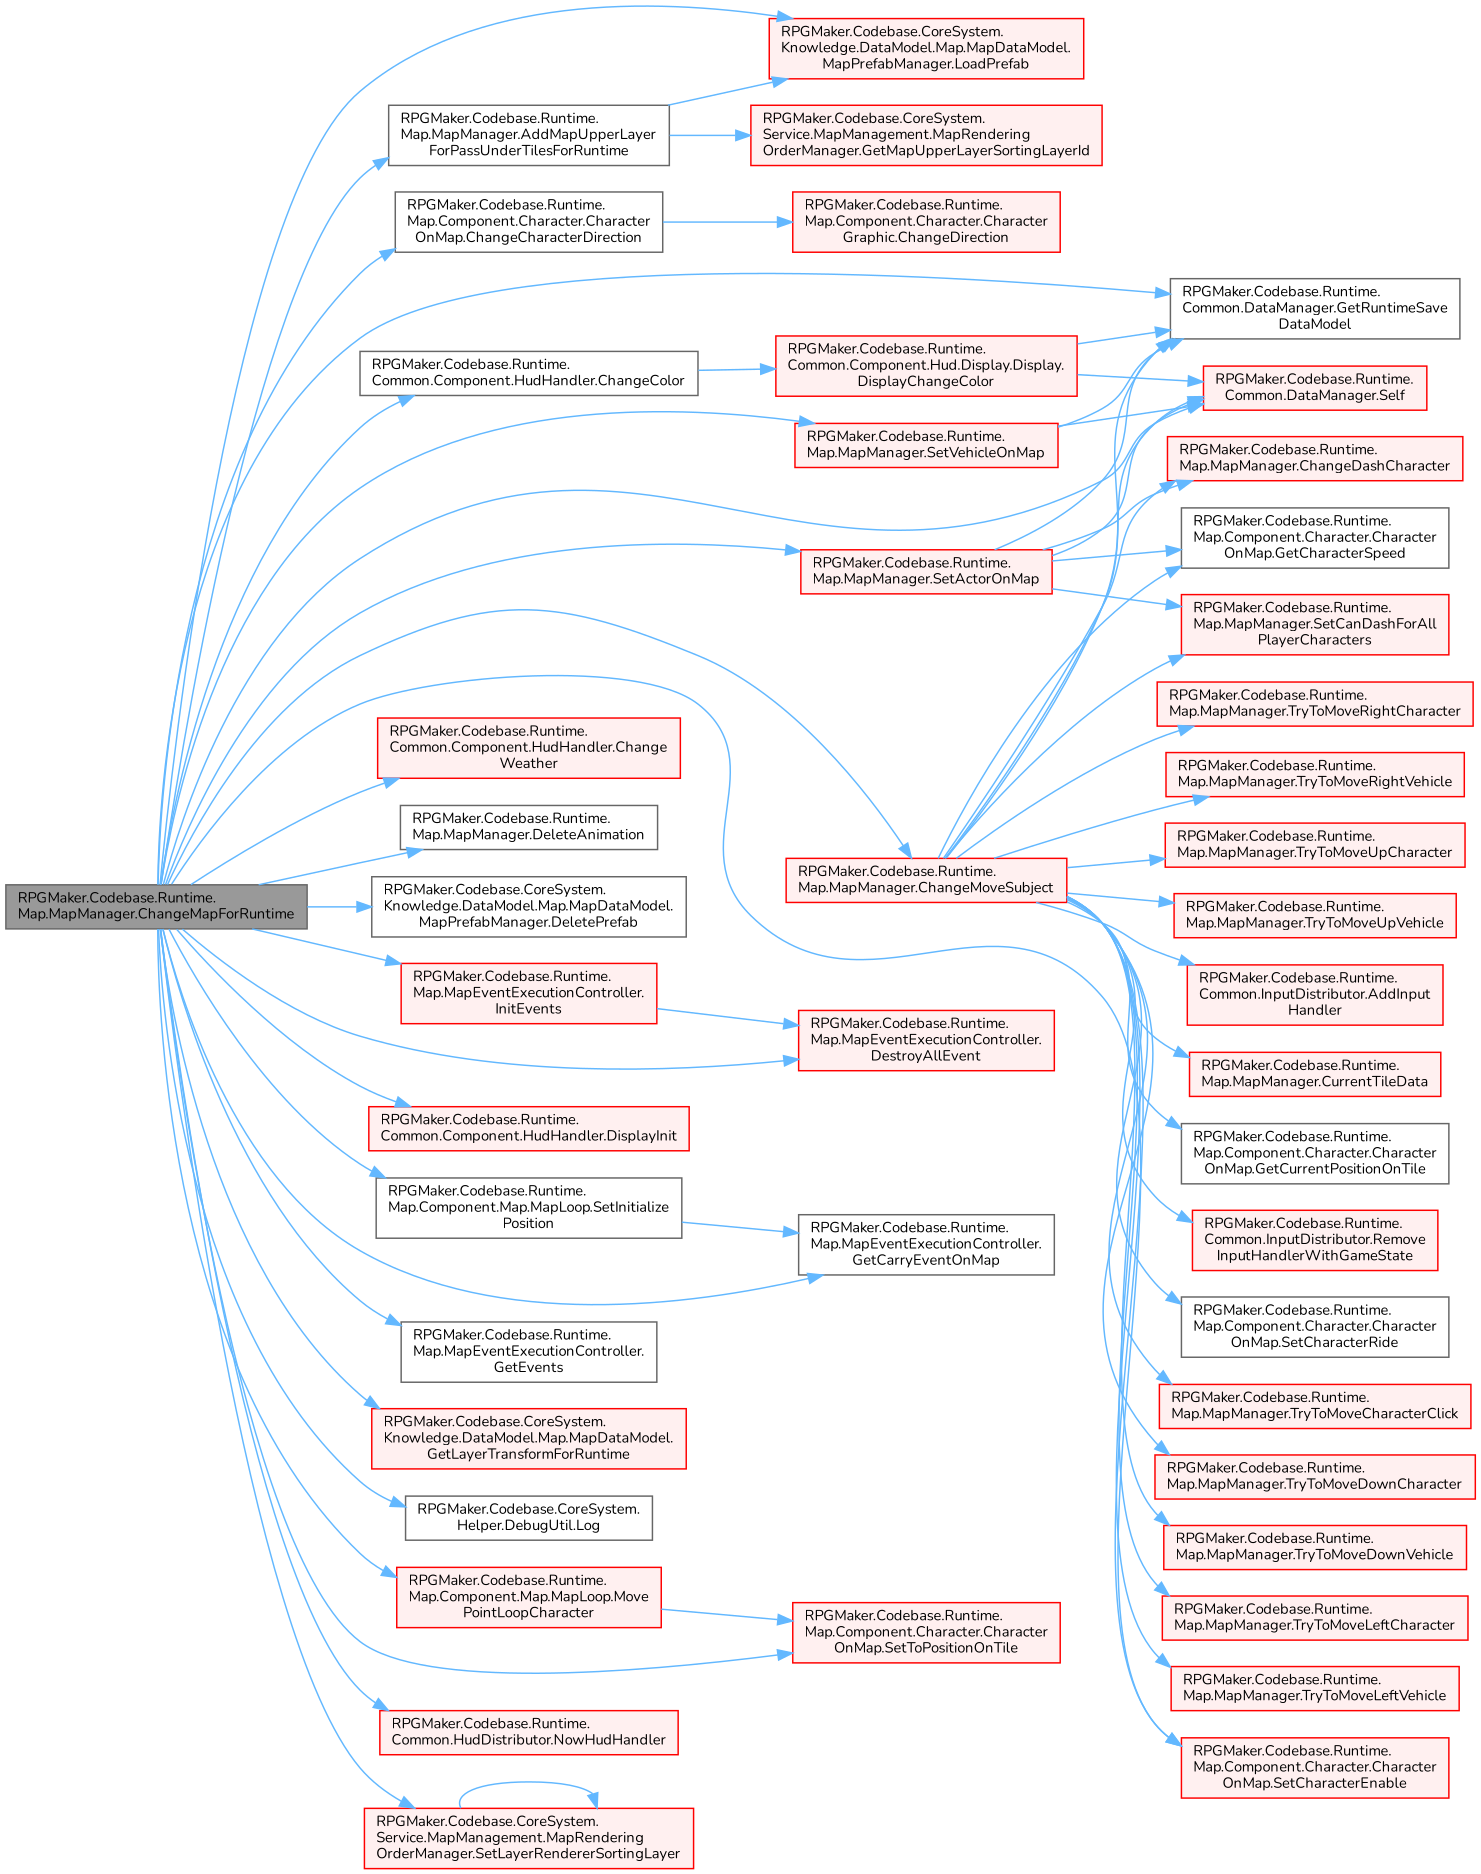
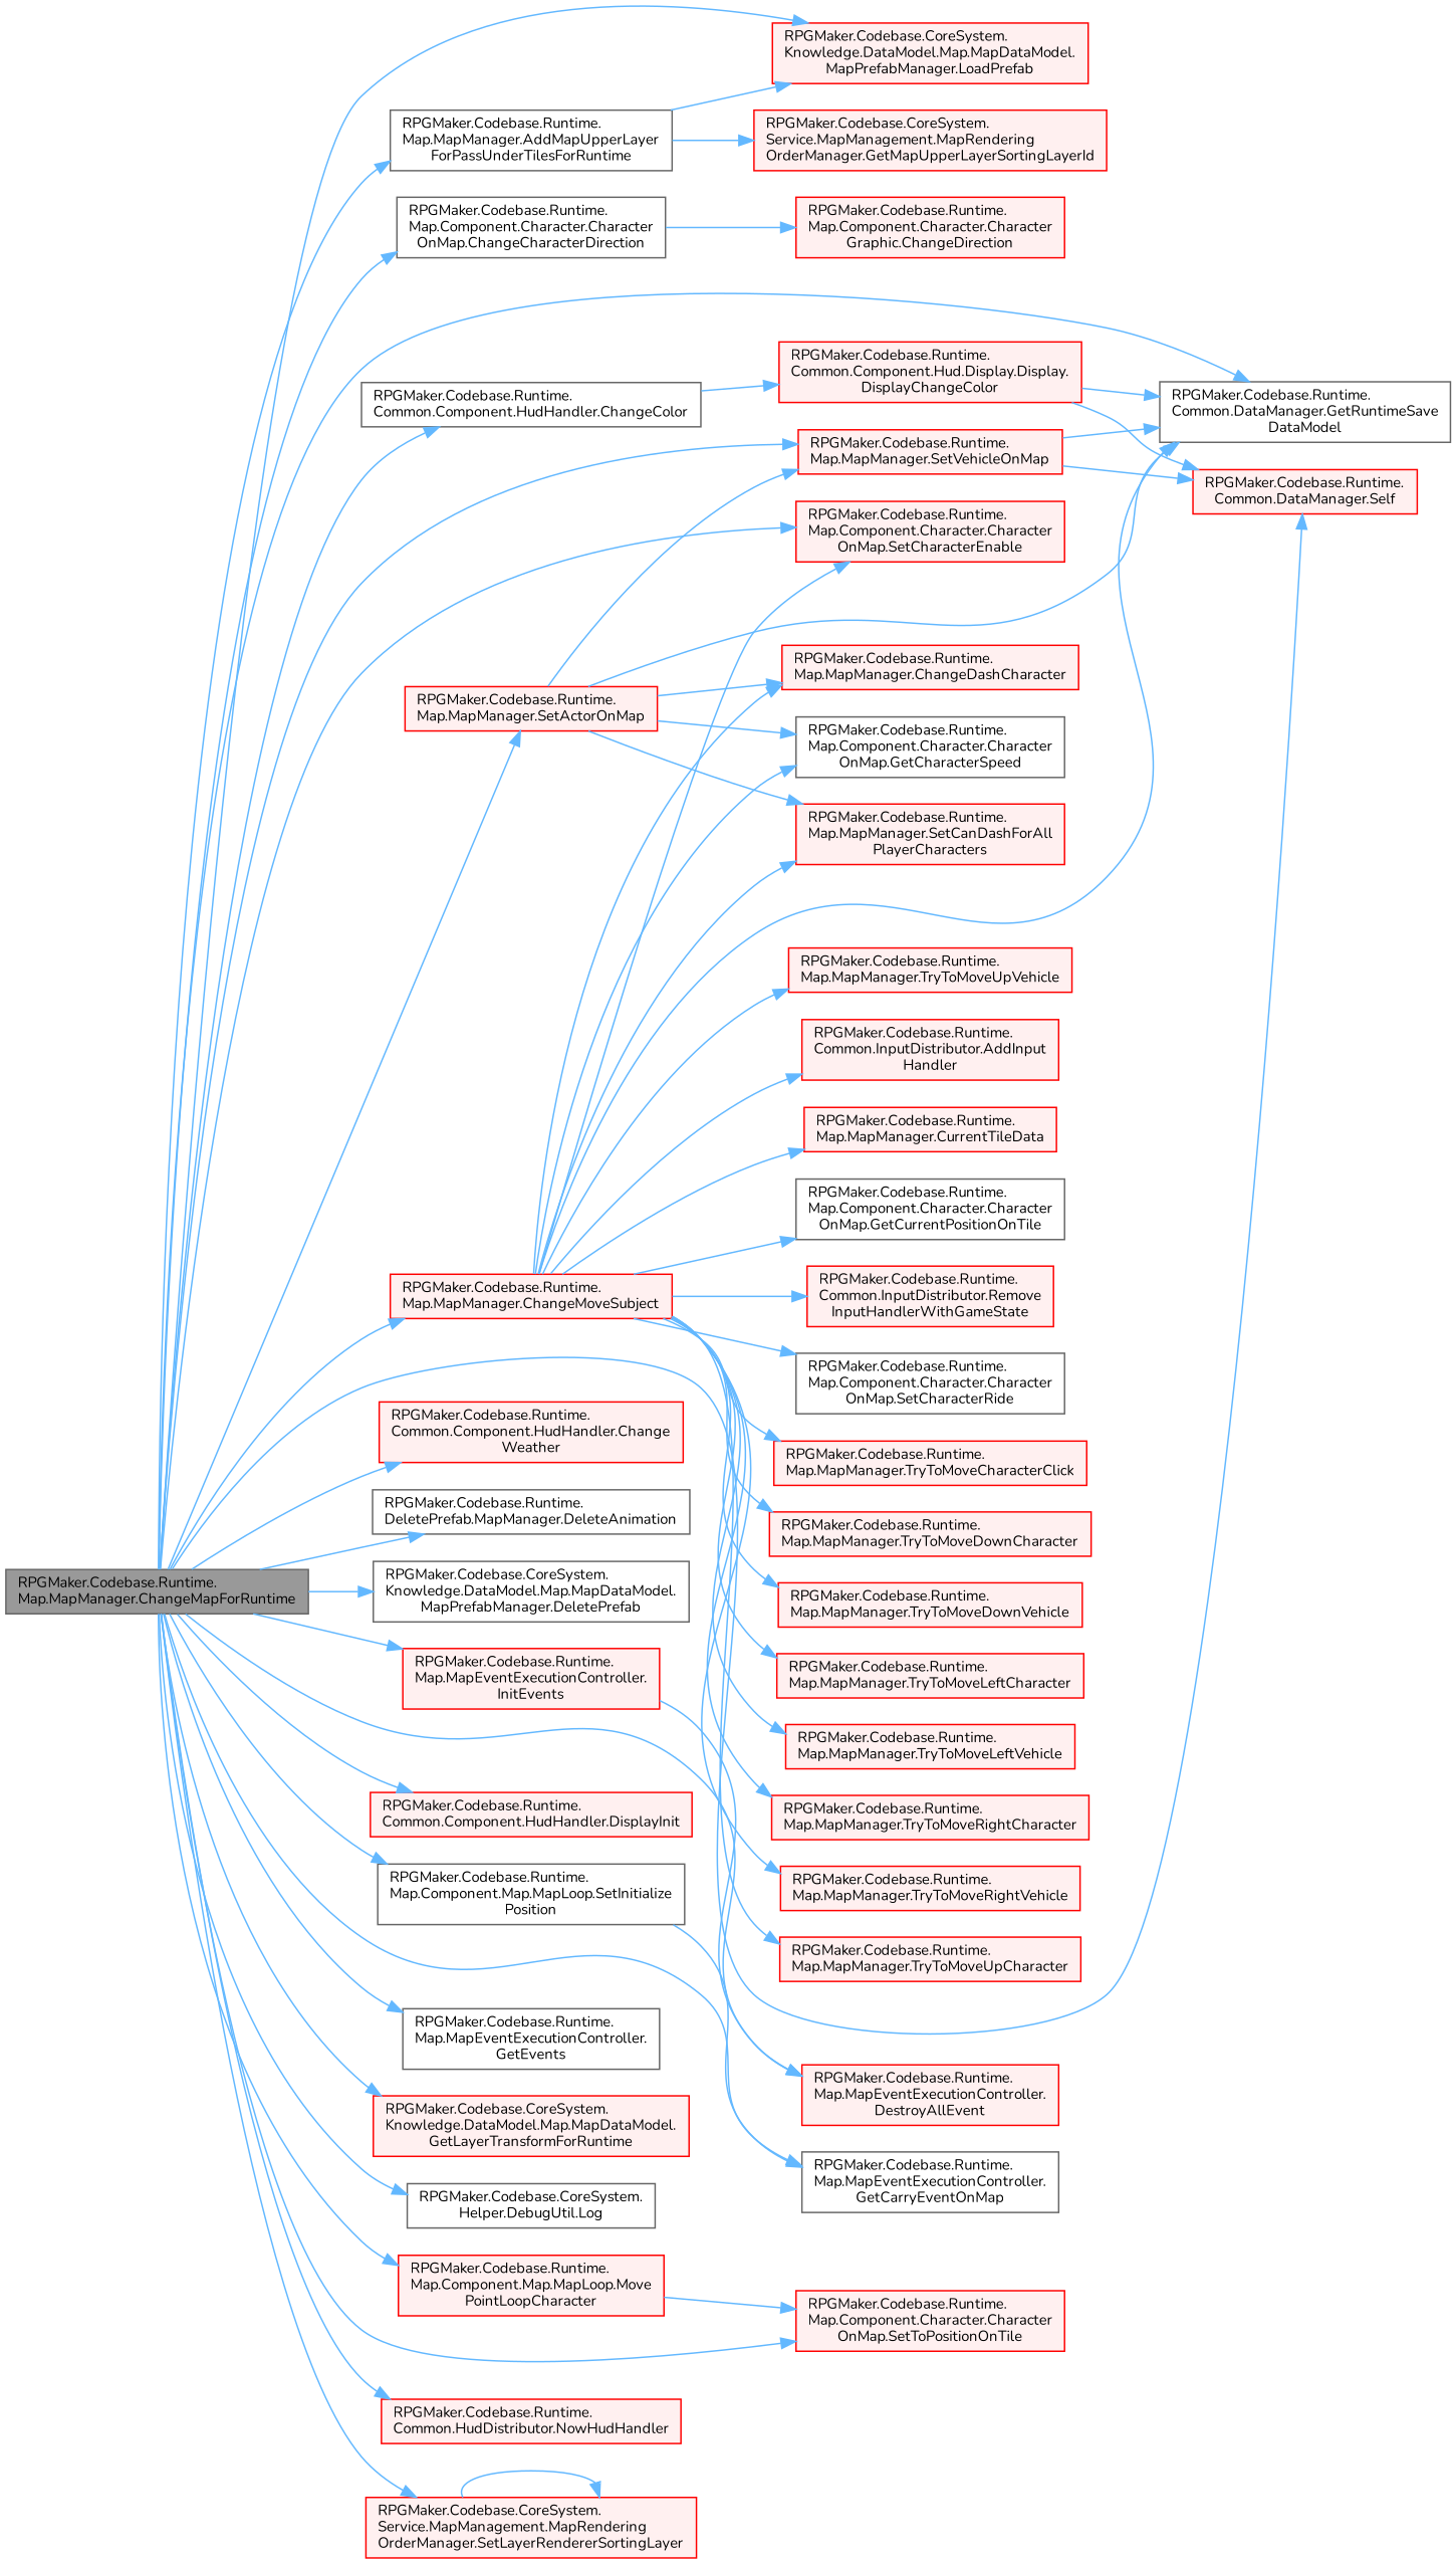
  digraph {
    fontname=Nunito
    rankdir=LR
    node [color=red fillcolor="#FFF0F0" fontname=Nunito fontsize=10 shape=box style=filled]
    edge [color=steelblue1 fontname=Nunito fontsize=10 labelfontname=Helvetica labelfontsize=10 style=solid]
    n1 [color=gray40 fillcolor=grey60 fontcolor=black height=0.2 label="RPGMaker.Codebase.Runtime.\lMap.MapManager.ChangeMapForRuntime" width=0.4]
    n2 [color=grey40 fillcolor=white height=0.2 label="RPGMaker.Codebase.Runtime.\lMap.MapManager.AddMapUpperLayer\lForPassUnderTilesForRuntime" width=0.4]
    n3 [height=0.2 label="RPGMaker.Codebase.CoreSystem.\lKnowledge.DataModel.Map.MapDataModel.\lMapPrefabManager.LoadPrefab" width=0.4]
    n4 [color=grey40 fillcolor=white height=0.2 label="RPGMaker.Codebase.Runtime.\lMap.Component.Character.Character\lOnMap.ChangeCharacterDirection" width=0.4]
    n5 [color=grey40 fillcolor=white height=0.2 label="RPGMaker.Codebase.Runtime.\lCommon.Component.HudHandler.ChangeColor" width=0.4]
    n6 [color=grey40 fillcolor=white height=0.2 label="RPGMaker.Codebase.Runtime.\lCommon.DataManager.GetRuntimeSave\lDataModel" width=0.4]
    n7 [height=0.2 label="RPGMaker.Codebase.Runtime.\lCommon.DataManager.Self" width=0.4]
    n8 [height=0.2 label="RPGMaker.Codebase.Runtime.\lMap.MapManager.ChangeMoveSubject" width=0.4]
    n9 [height=0.2 label="RPGMaker.Codebase.Runtime.\lMap.Component.Character.Character\lOnMap.SetCharacterEnable" width=0.4]
    n10 [height=0.2 label="RPGMaker.Codebase.Runtime.\lCommon.Component.HudHandler.Change\lWeather" width=0.4]
-   n11 [color=grey40 fillcolor=white height=0.2 label="RPGMaker.Codebase.Runtime.\lMap.MapManager.DeleteAnimation" width=0.4]
+   n11 [color=grey40 fillcolor=white height=0.2 label="RPGMaker.Codebase.Runtime.\lDeletePrefab.MapManager.DeleteAnimation" width=0.4]
    n12 [color=grey40 fillcolor=white height=0.2 label="RPGMaker.Codebase.CoreSystem.\lKnowledge.DataModel.Map.MapDataModel.\lMapPrefabManager.DeletePrefab" width=0.4]
    n13 [height=0.2 label="RPGMaker.Codebase.Runtime.\lMap.MapEventExecutionController.\lDestroyAllEvent" width=0.4]
    n14 [height=0.2 label="RPGMaker.Codebase.Runtime.\lCommon.Component.HudHandler.DisplayInit" width=0.4]
    n15 [color=grey40 fillcolor=white height=0.2 label="RPGMaker.Codebase.Runtime.\lMap.MapEventExecutionController.\lGetCarryEventOnMap" width=0.4]
    n16 [color=grey40 fillcolor=white height=0.2 label="RPGMaker.Codebase.Runtime.\lMap.MapEventExecutionController.\lGetEvents" width=0.4]
    n17 [height=0.2 label="RPGMaker.Codebase.CoreSystem.\lKnowledge.DataModel.Map.MapDataModel.\lGetLayerTransformForRuntime" width=0.4]
    n18 [height=0.2 label="RPGMaker.Codebase.Runtime.\lMap.MapEventExecutionController.\lInitEvents" width=0.4]
    n19 [color=grey40 fillcolor=white height=0.2 label="RPGMaker.Codebase.CoreSystem.\lHelper.DebugUtil.Log" width=0.4]
    n20 [height=0.2 label="RPGMaker.Codebase.Runtime.\lMap.Component.Map.MapLoop.Move\lPointLoopCharacter" width=0.4]
    n21 [height=0.2 label="RPGMaker.Codebase.Runtime.\lMap.Component.Character.Character\lOnMap.SetToPositionOnTile" width=0.4]
    n22 [height=0.2 label="RPGMaker.Codebase.Runtime.\lCommon.HudDistributor.NowHudHandler" width=0.4]
    n23 [height=0.2 label="RPGMaker.Codebase.Runtime.\lMap.MapManager.SetActorOnMap" width=0.4]
    n24 [color=grey40 fillcolor=white height=0.2 label="RPGMaker.Codebase.Runtime.\lMap.Component.Map.MapLoop.SetInitialize\lPosition" width=0.4]
    n25 [height=0.2 label="RPGMaker.Codebase.CoreSystem.\lService.MapManagement.MapRendering\lOrderManager.SetLayerRendererSortingLayer" width=0.4]
    n26 [height=0.2 label="RPGMaker.Codebase.Runtime.\lMap.MapManager.SetVehicleOnMap" width=0.4]
    n27 [height=0.2 label="RPGMaker.Codebase.CoreSystem.\lService.MapManagement.MapRendering\lOrderManager.GetMapUpperLayerSortingLayerId" width=0.4]
    n28 [height=0.2 label="RPGMaker.Codebase.Runtime.\lMap.Component.Character.Character\lGraphic.ChangeDirection" width=0.4]
    n29 [height=0.2 label="RPGMaker.Codebase.Runtime.\lCommon.Component.Hud.Display.Display.\lDisplayChangeColor" width=0.4]
    n30 [height=0.2 label="RPGMaker.Codebase.Runtime.\lCommon.InputDistributor.AddInput\lHandler" width=0.4]
    n31 [height=0.2 label="RPGMaker.Codebase.Runtime.\lMap.MapManager.ChangeDashCharacter" width=0.4]
    n32 [height=0.2 label="RPGMaker.Codebase.Runtime.\lMap.MapManager.CurrentTileData" width=0.4]
    n33 [color=grey40 fillcolor=white height=0.2 label="RPGMaker.Codebase.Runtime.\lMap.Component.Character.Character\lOnMap.GetCurrentPositionOnTile" width=0.4]
    n34 [color=grey40 fillcolor=white height=0.2 label="RPGMaker.Codebase.Runtime.\lMap.Component.Character.Character\lOnMap.GetCharacterSpeed" width=0.4]
    n35 [height=0.2 label="RPGMaker.Codebase.Runtime.\lCommon.InputDistributor.Remove\lInputHandlerWithGameState" width=0.4]
    n36 [height=0.2 label="RPGMaker.Codebase.Runtime.\lMap.MapManager.SetCanDashForAll\lPlayerCharacters" width=0.4]
    n37 [color=grey40 fillcolor=white height=0.2 label="RPGMaker.Codebase.Runtime.\lMap.Component.Character.Character\lOnMap.SetCharacterRide" width=0.4]
    n38 [height=0.2 label="RPGMaker.Codebase.Runtime.\lMap.MapManager.TryToMoveCharacterClick" width=0.4]
    n39 [height=0.2 label="RPGMaker.Codebase.Runtime.\lMap.MapManager.TryToMoveDownCharacter" width=0.4]
    n40 [height=0.2 label="RPGMaker.Codebase.Runtime.\lMap.MapManager.TryToMoveDownVehicle" width=0.4]
    n41 [height=0.2 label="RPGMaker.Codebase.Runtime.\lMap.MapManager.TryToMoveLeftCharacter" width=0.4]
    n42 [height=0.2 label="RPGMaker.Codebase.Runtime.\lMap.MapManager.TryToMoveLeftVehicle" width=0.4]
    n43 [height=0.2 label="RPGMaker.Codebase.Runtime.\lMap.MapManager.TryToMoveRightCharacter" width=0.4]
    n44 [height=0.2 label="RPGMaker.Codebase.Runtime.\lMap.MapManager.TryToMoveRightVehicle" width=0.4]
    n45 [height=0.2 label="RPGMaker.Codebase.Runtime.\lMap.MapManager.TryToMoveUpCharacter" width=0.4]
    n46 [height=0.2 label="RPGMaker.Codebase.Runtime.\lMap.MapManager.TryToMoveUpVehicle" width=0.4]
    n1 -> n2
    n1 -> n3
    n1 -> n4
    n1 -> n5
    n1 -> n6
    n1 -> n7
    n1 -> n8
    n1 -> n9
    n1 -> n10
    n1 -> n11
    n1 -> n12
    n1 -> n13
    n1 -> n14
    n1 -> n15
    n1 -> n16
    n1 -> n17
    n1 -> n18
    n1 -> n19
    n1 -> n20
    n1 -> n21
    n1 -> n22
    n1 -> n23
    n1 -> n24
    n1 -> n25
    n1 -> n26
    n2 -> n3
    n2 -> n27
    n4 -> n28
    n5 -> n29
    n8 -> n6
-   n8 -> n7
    n8 -> n9
    n8 -> n30
    n8 -> n31
    n8 -> n32
    n8 -> n33
    n8 -> n34
    n8 -> n35
    n8 -> n36
    n8 -> n37
    n8 -> n38
    n8 -> n39
    n8 -> n40
    n8 -> n41
    n8 -> n42
    n8 -> n43
    n8 -> n44
    n8 -> n45
    n8 -> n46
    n18 -> n13
    n20 -> n21
    n23 -> n6
-   n23 -> n7
+   n23 -> n26
    n23 -> n31
    n23 -> n34
    n23 -> n36
    n24 -> n15
    n25 -> n25
    n26 -> n6
    n26 -> n7
    n29 -> n6
    n29 -> n7
  }
